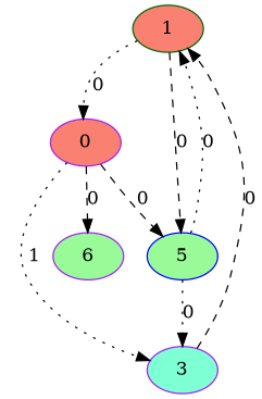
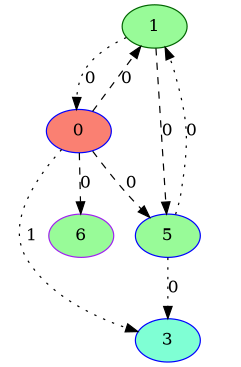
  digraph {
    node [color=purple fillcolor=salmon style=filled]
    edge [style=dotted]
-   1 [color=darkgreen]
-   0
+   1 [color=darkgreen fillcolor=palegreen]
+   0 [color=blue]
    n3 [color=blue fillcolor=palegreen label=5]
-   3 [fillcolor=aquamarine]
+   3 [color=blue fillcolor=aquamarine]
    n5 [fillcolor=palegreen label=6]
    1 -> 0 [label=0]
    1 -> n3 [label=0 style=dashed]
-   3 -> 1 [label=0 style=dashed]
+   0 -> 1 [label=0 style=dashed]
    0 -> n3 [label=0 style=dashed]
    0 -> 3 [label=1]
    0 -> n5 [label=0 style=dashed]
    n3 -> 1 [label=0]
    n3 -> 3 [label=0]
  }
